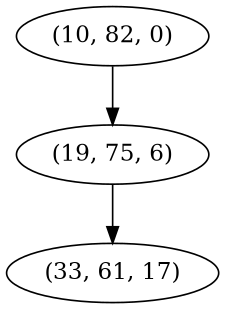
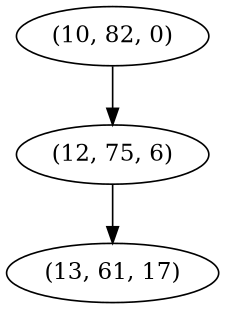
  digraph {
    n1 [label="(10, 82, 0)"]
-   "(19, 75, 6)"
-   "(33, 61, 17)"
+   "(19, 75, 6)" [label="(12, 75, 6)"]
+   "(33, 61, 17)" [label="(13, 61, 17)"]
    n1 -> "(19, 75, 6)"
    "(19, 75, 6)" -> "(33, 61, 17)"
  }
